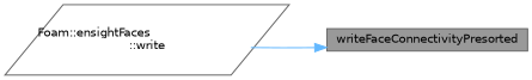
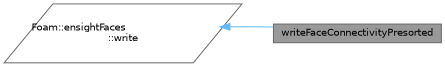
  digraph {
    rankdir=RL
    node [fontname=Helvetica fontsize=10 style=filled]
    n1 [color=gray40 fillcolor=grey60 fontcolor=black height=0.2 label=writeFaceConnectivityPresorted shape=box width=0.4]
    n2 [color=grey40 fillcolor=white height=0.2 label="Foam::ensightFaces\l::write" shape=parallelogram width=0.4]
-   n1 -> n2 [color=steelblue1 dir=back fontname=Helvetica fontsize=10 labelfontname=Helvetica labelfontsize=10 style=solid]
+   n2 -> n1 [color=steelblue1 dir=back fontname=Helvetica fontsize=10 labelfontname=Helvetica labelfontsize=10 style=solid]
  }
